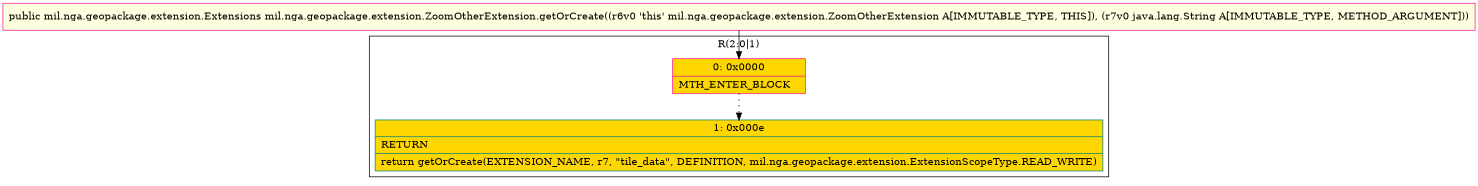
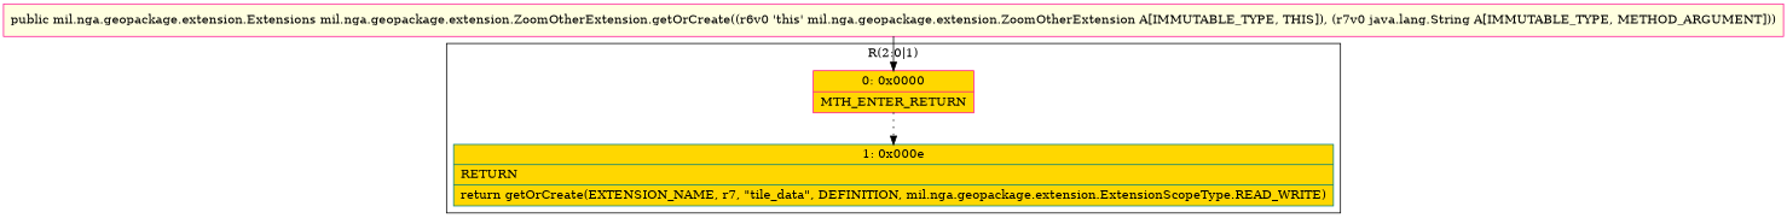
  digraph {
    node [color=deeppink shape=record style=filled fillcolor=gold]
-   n1 [label="{0\:\ 0x0000|MTH_ENTER_BLOCK\l}"]
+   n1 [label="{0\:\ 0x0000|MTH_ENTER_RETURN\l}"]
    n2 [color=teal label="{1\:\ 0x000e|RETURN\l|return getOrCreate(EXTENSION_NAME, r7, \"tile_data\", DEFINITION, mil.nga.geopackage.extension.ExtensionScopeType.READ_WRITE)\l}"]
    n3 [label="{public mil.nga.geopackage.extension.Extensions mil.nga.geopackage.extension.ZoomOtherExtension.getOrCreate((r6v0 'this' mil.nga.geopackage.extension.ZoomOtherExtension A[IMMUTABLE_TYPE, THIS]), (r7v0 java.lang.String A[IMMUTABLE_TYPE, METHOD_ARGUMENT])) }" fillcolor=lightyellow]
    subgraph cluster_1 {
      label="R(2:0|1)"
      n1
      n2
    }
    n1 -> n2 [style=dotted]
    n3 -> n1 [style=solid]
  }
